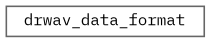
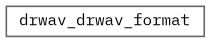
  digraph {
    rankdir=LR
    fontname="IBM Plex Mono"
-   n1 [color=grey40 fillcolor=white fontname="IBM Plex Mono" fontsize=10 height=0.2 label=drwav_data_format shape=box style=filled width=0.4]
+   n1 [color=grey40 fillcolor=white fontname="IBM Plex Mono" fontsize=10 height=0.2 label=drwav_drwav_format shape=box style=filled width=0.4]
  }
